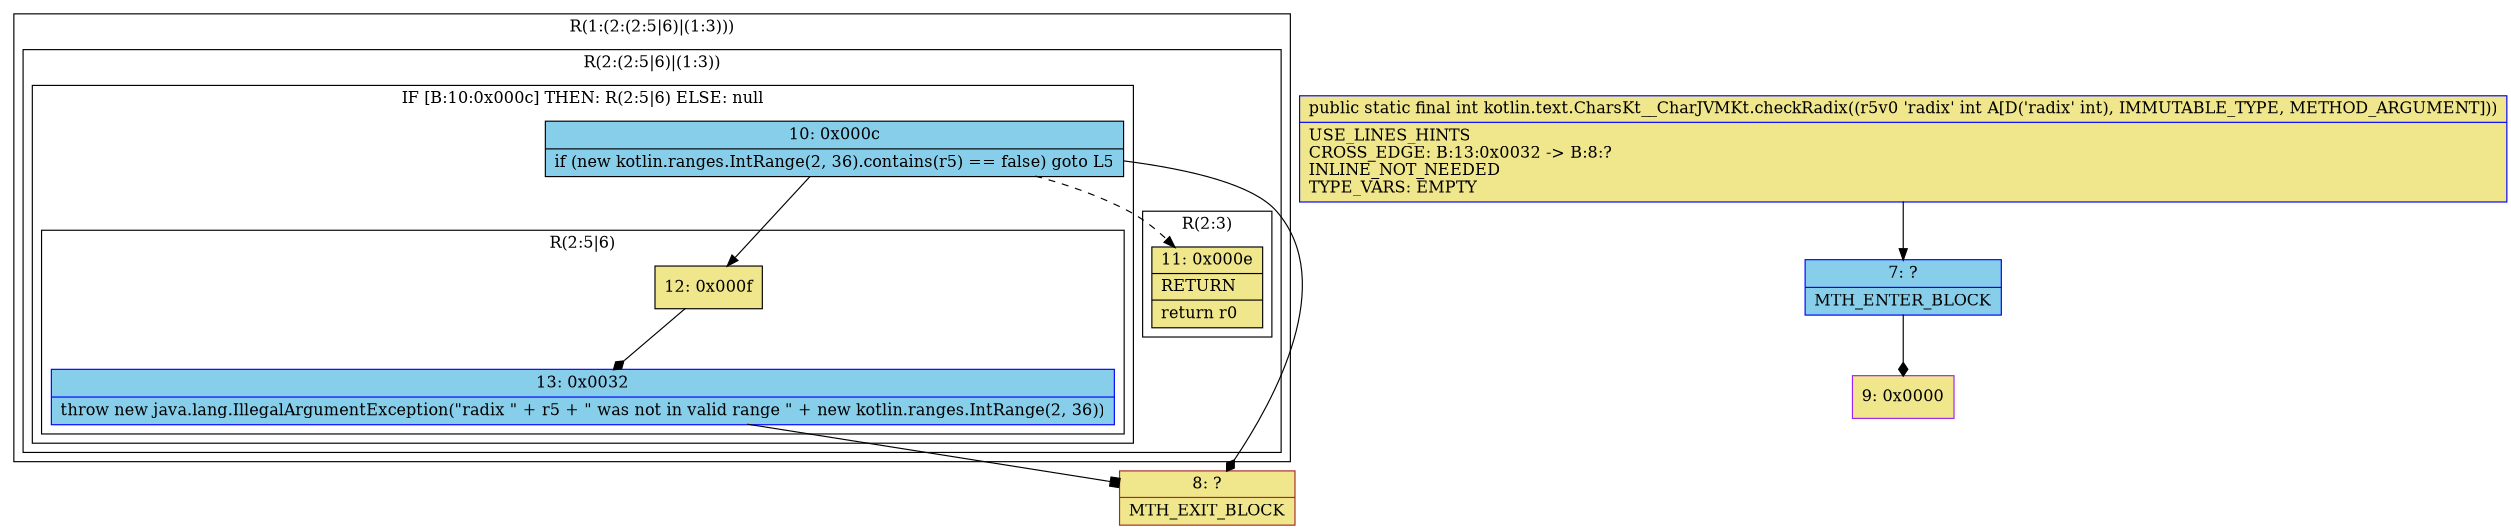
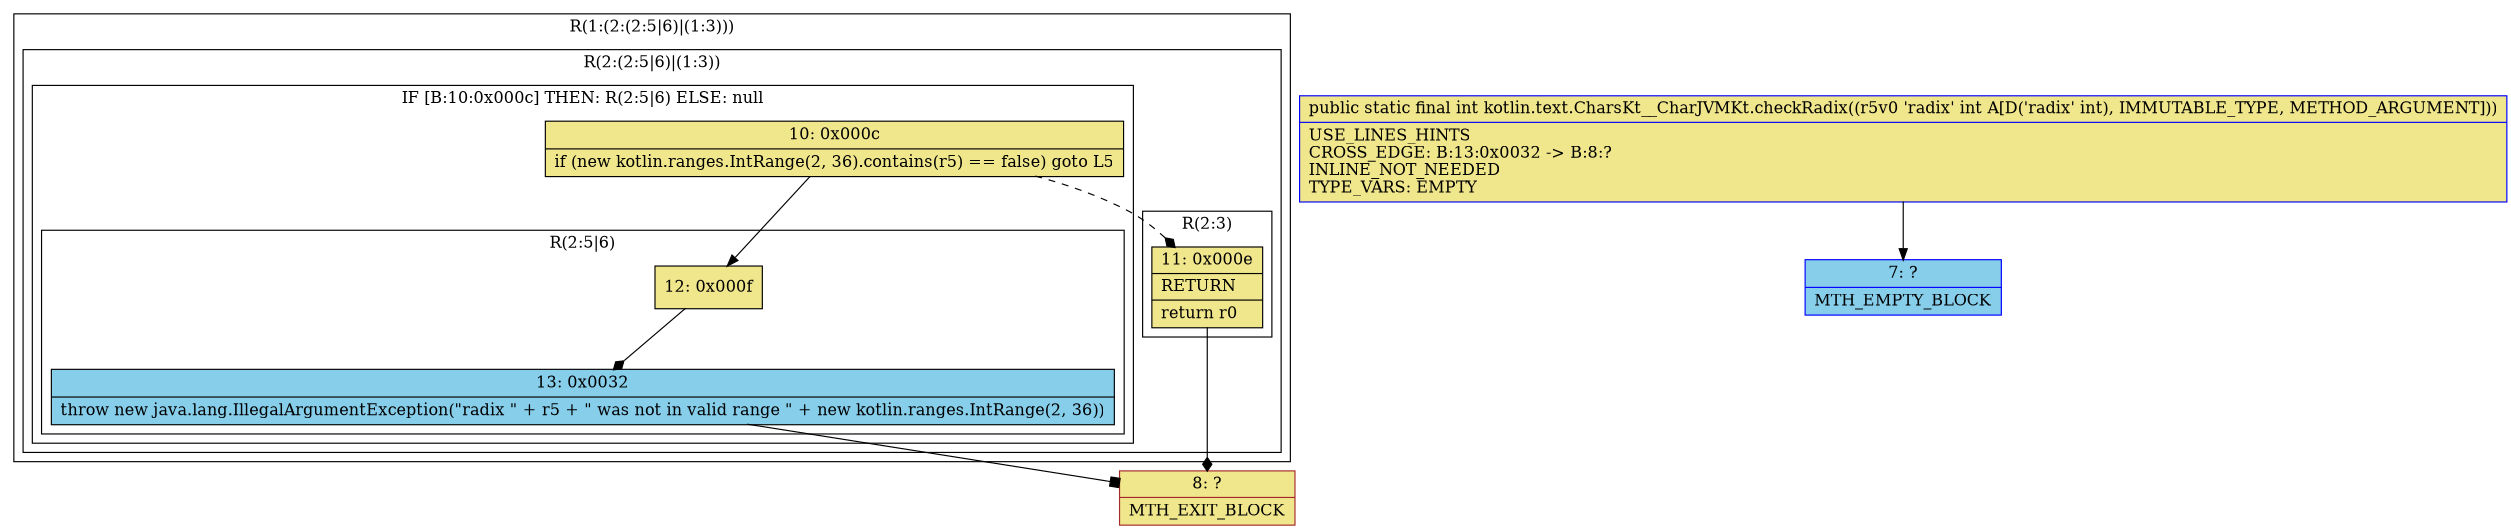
  digraph {
    node [color=black fillcolor=khaki shape=record style=filled]
    edge [arrowhead=diamond]
    n1 [label="{12\:\ 0x000f}"]
-   n2 [color=blue fillcolor=skyblue label="{13\:\ 0x0032|throw new java.lang.IllegalArgumentException(\"radix \" + r5 + \" was not in valid range \" + new kotlin.ranges.IntRange(2, 36))\l}"]
-   n3 [fillcolor=skyblue label="{10\:\ 0x000c|if (new kotlin.ranges.IntRange(2, 36).contains(r5) == false) goto L5\l}"]
+   n2 [fillcolor=skyblue label="{13\:\ 0x0032|throw new java.lang.IllegalArgumentException(\"radix \" + r5 + \" was not in valid range \" + new kotlin.ranges.IntRange(2, 36))\l}"]
+   n3 [label="{10\:\ 0x000c|if (new kotlin.ranges.IntRange(2, 36).contains(r5) == false) goto L5\l}"]
    n4 [label="{11\:\ 0x000e|RETURN\l|return r0\l}"]
    n5 [color=brown label="{8\:\ ?|MTH_EXIT_BLOCK\l}"]
-   n6 [color=blue fillcolor=skyblue label="{7\:\ ?|MTH_ENTER_BLOCK\l}"]
-   n7 [color=purple label="{9\:\ 0x0000}"]
+   n6 [color=blue fillcolor=skyblue label="{7\:\ ?|MTH_EMPTY_BLOCK\l}"]
    n8 [color=blue label="{public static final int kotlin.text.CharsKt__CharJVMKt.checkRadix((r5v0 'radix' int A[D('radix' int), IMMUTABLE_TYPE, METHOD_ARGUMENT]))  | USE_LINES_HINTS\lCROSS_EDGE: B:13:0x0032 \-\> B:8:?\lINLINE_NOT_NEEDED\lTYPE_VARS: EMPTY\l}"]
    subgraph cluster_1 {
      label="R(1:(2:(2:5|6)|(1:3)))"
      subgraph cluster_2 {
        label="R(2:(2:5|6)|(1:3))"
        subgraph cluster_3 {
          label="IF [B:10:0x000c] THEN: R(2:5|6) ELSE: null"
          n3
          subgraph cluster_4 {
            label="R(2:5|6)"
            n1
            n2
          }
        }
        subgraph cluster_5 {
          label="R(2:3)"
          n4
        }
      }
    }
    n1 -> n2
    n2 -> n5 [arrowhead=box]
    n3 -> n1 [arrowhead=normal]
-   n3 -> n4 [arrowhead=normal style=dashed]
-   n3 -> n5
-   n6 -> n7
+   n3 -> n4 [style=dashed]
+   n4 -> n5
    n8 -> n6 [arrowhead=normal]
  }
